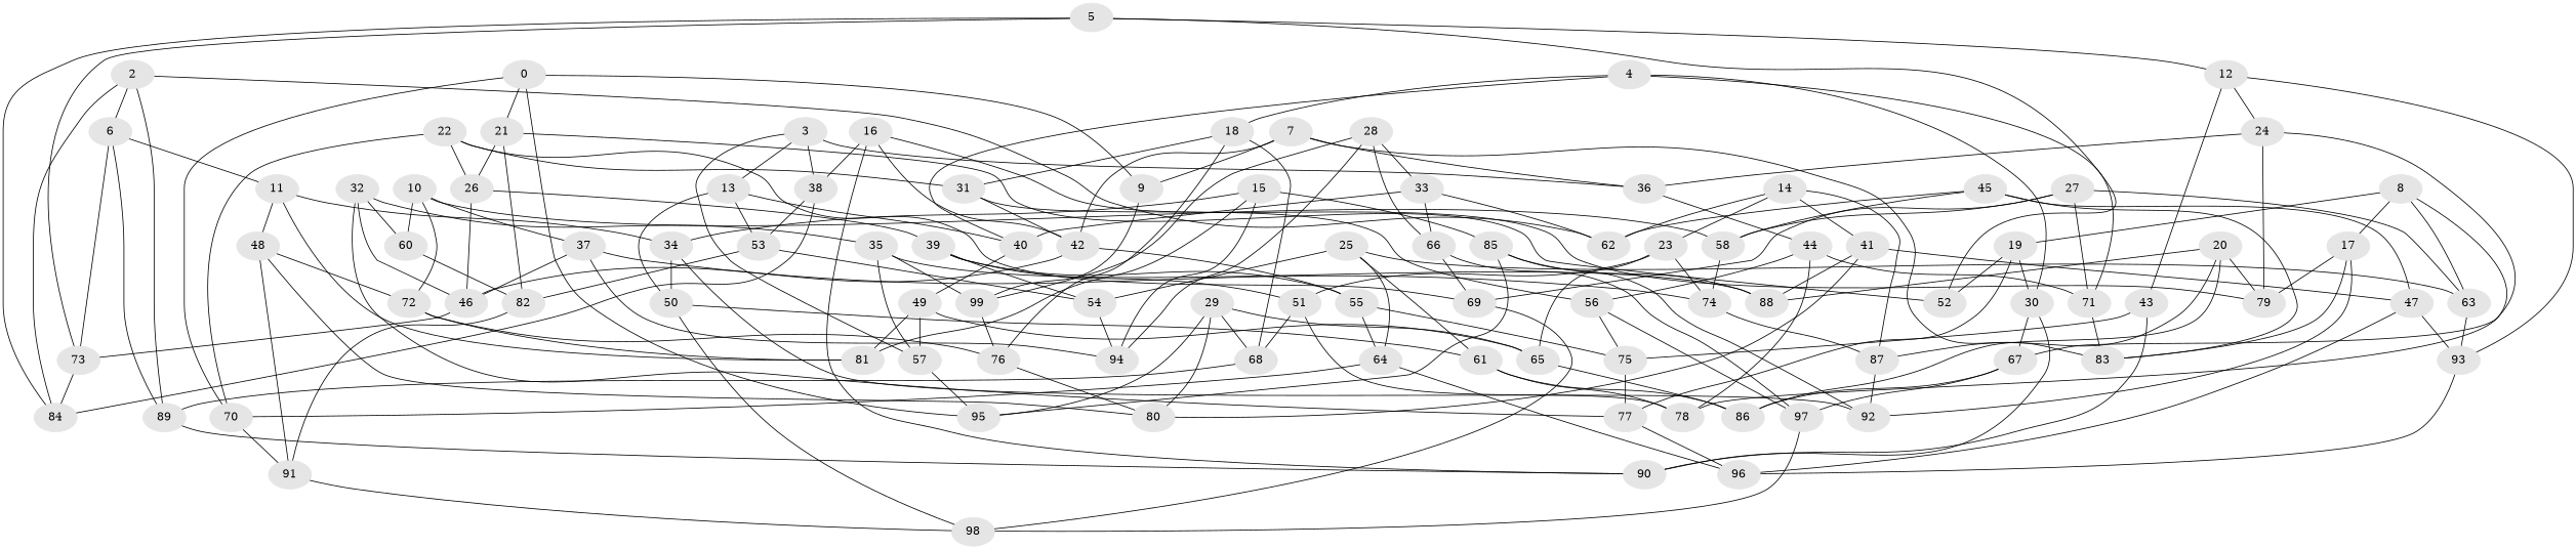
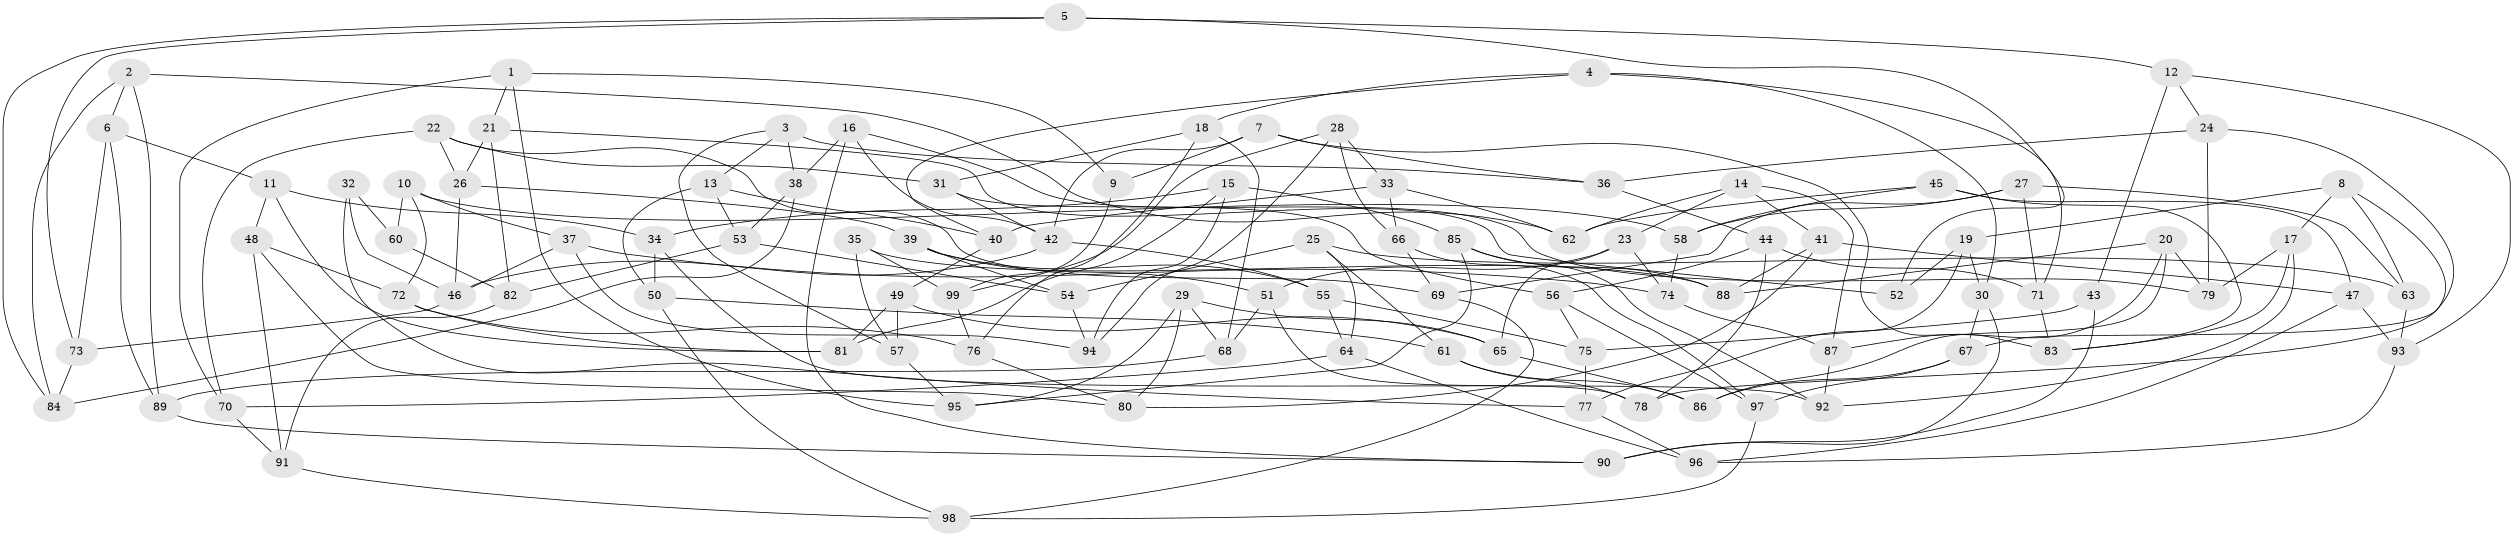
  graph {
    node [color=gray90 style=filled]
-   1 [label=0]
+   1
    9
    21
    70
    95
    n6 [label=99]
    52
    26
    82
    91
    2
    6
    62
    84
    89
    73
    11
    90
    3
    13
    36
    38
    57
    40
    50
    53
    44
    4
    18
    30
    71
    31
    68
    76
    67
    49
    83
    5
    12
    43
    24
    93
    34
    48
    81
    7
    42
    75
    8
    17
    19
    63
    78
    79
    92
    77
    60
    10
    37
    58
    72
    94
    74
    46
    80
    96
    61
    98
    54
    14
    23
    41
    87
    51
    65
    88
    47
    15
    85
    16
    55
    56
    20
    86
    39
    22
    69
    97
    25
    64
    27
    28
    33
    66
    29
    32
    35
    45
    1 -- 9
    1 -- 21
    1 -- 70
    1 -- 95
    9 -- n6
    21 -- 52
    21 -- 26
    21 -- 82
    70 -- 91
    n6 -- 76
    26 -- 46
    26 -- 39
    82 -- 91
    91 -- 98
    2 -- 6
    2 -- 62
    2 -- 84
    2 -- 89
    6 -- 89
    6 -- 73
    6 -- 11
    89 -- 90
    73 -- 84
    11 -- 34
    11 -- 48
    11 -- 81
    3 -- 13
    3 -- 36
    3 -- 38
    3 -- 57
    13 -- 40
    13 -- 50
    13 -- 53
    36 -- 44
    38 -- 84
    38 -- 53
    57 -- 95
    40 -- 49
    50 -- 61
    50 -- 98
    53 -- 82
    53 -- 54
    44 -- 71
    44 -- 78
    44 -- 56
    4 -- 40
    4 -- 18
    4 -- 30
    4 -- 71
    18 -- 31
    18 -- 68
    18 -- 76
    30 -- 90
    30 -- 67
    71 -- 83
    31 -- 42
    31 -- 56
    68 -- 89
    76 -- 80
    67 -- 86
    67 -- 97
    49 -- 57
    49 -- 81
    49 -- 65
    5 -- 52
    5 -- 84
    5 -- 73
    5 -- 12
    12 -- 43
    12 -- 24
    12 -- 93
    43 -- 90
    43 -- 75
    24 -- 36
    24 -- 67
    24 -- 79
    93 -- 96
    34 -- 50
    34 -- 92
    48 -- 91
    48 -- 72
    48 -- 80
    7 -- 9
    7 -- 36
    7 -- 83
    7 -- 42
    42 -- 46
    42 -- 55
    75 -- 77
    8 -- 17
    8 -- 19
    8 -- 63
    8 -- 78
    17 -- 83
    17 -- 79
    17 -- 92
    19 -- 52
    19 -- 30
    19 -- 77
    63 -- 93
    77 -- 96
    60 -- 82
    10 -- 60
    10 -- 37
    10 -- 58
    10 -- 72
    37 -- 94
    37 -- 74
    37 -- 46
    58 -- 74
    72 -- 76
    72 -- 81
    74 -- 87
    46 -- 73
    61 -- 78
    61 -- 86
    54 -- 94
    14 -- 62
    14 -- 23
    14 -- 41
    14 -- 87
    23 -- 74
    23 -- 51
    23 -- 65
    41 -- 80
    41 -- 88
    41 -- 47
    87 -- 92
    51 -- 68
    51 -- 78
    65 -- 86
    47 -- 93
    47 -- 96
    15 -- 34
    15 -- 81
    15 -- 94
    15 -- 85
    85 -- 95
    85 -- 92
    85 -- 88
    16 -- 90
    16 -- 38
    16 -- 42
    16 -- 79
    55 -- 75
    55 -- 64
    56 -- 75
    56 -- 97
    20 -- 79
    20 -- 87
    20 -- 88
    20 -- 86
    39 -- 54
    39 -- 51
    39 -- 55
    22 -- 70
    22 -- 26
    22 -- 31
    22 -- 69
    69 -- 98
    97 -- 98
    25 -- 63
    25 -- 61
    25 -- 54
    25 -- 64
    64 -- 70
    64 -- 96
    27 -- 71
    27 -- 63
    27 -- 58
    27 -- 69
    28 -- n6
    28 -- 94
    28 -- 33
    28 -- 66
    33 -- 62
    33 -- 40
    33 -- 66
    66 -- 69
    66 -- 97
    29 -- 95
    29 -- 68
    29 -- 80
    29 -- 65
    32 -- 77
    32 -- 60
    32 -- 46
-   32 -- 35
    35 -- n6
    35 -- 57
    35 -- 88
    45 -- 62
    45 -- 83
    45 -- 58
    45 -- 47
  }
